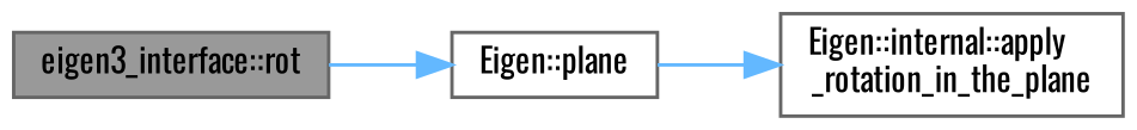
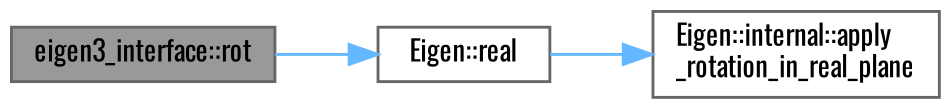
  digraph {
    fontname=Oswald
    rankdir=LR
    node [color=grey40 fillcolor=white fontname=Oswald fontsize=10 shape=box style=filled]
    edge [color=steelblue1 fontname=Oswald fontsize=10 labelfontname=Helvetica labelfontsize=10 style=solid]
    n1 [color=gray40 fillcolor=grey60 fontcolor=black height=0.2 label="eigen3_interface::rot" width=0.4]
-   n2 [height=0.2 label="Eigen::plane" width=0.4]
-   n3 [height=0.2 label="Eigen::internal::apply\l_rotation_in_the_plane" width=0.4]
+   n2 [height=0.2 label="Eigen::real" width=0.4]
+   n3 [height=0.2 label="Eigen::internal::apply\l_rotation_in_real_plane" width=0.4]
    n1 -> n2
    n2 -> n3
  }
